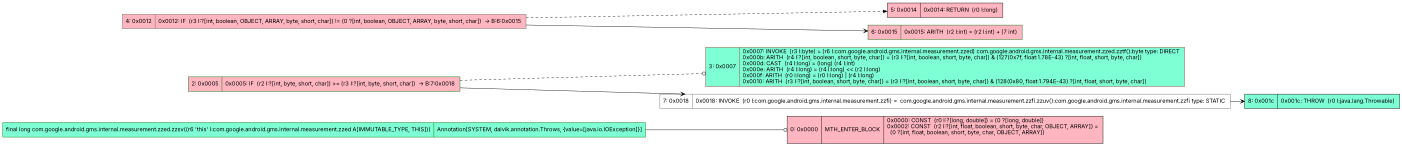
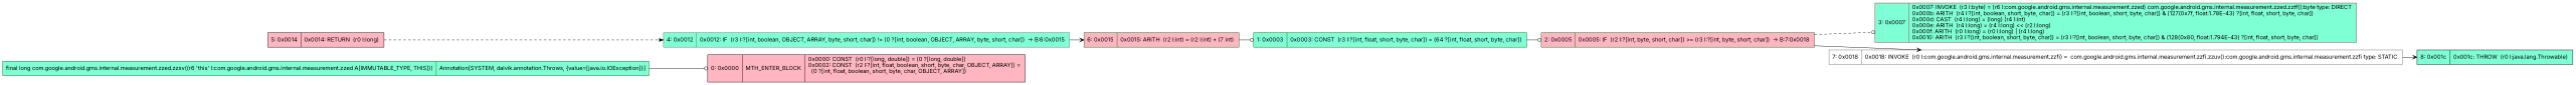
  digraph {
    fontname=Inter
    rankdir=LR
    node [color=darkgreen fillcolor=lightpink fontname=Inter shape=record style=filled]
    edge [arrowhead=odot fontname=Inter]
    n1 [color=black label="{0\:\ 0x0000|MTH_ENTER_BLOCK\l|0x0000: CONST  (r0 I:?[long, double]) = (0 ?[long, double]) \l0x0002: CONST  (r2 I:?[int, float, boolean, short, byte, char, OBJECT, ARRAY]) = \l  (0 ?[int, float, boolean, short, byte, char, OBJECT, ARRAY])\l \l}"]
+   n2 [fillcolor=aquamarine label="{1\:\ 0x0003|0x0003: CONST  (r3 I:?[int, float, short, byte, char]) = (64 ?[int, float, short, byte, char]) \l}"]
    n3 [label="{2\:\ 0x0005|0x0005: IF  (r2 I:?[int, byte, short, char]) \>= (r3 I:?[int, byte, short, char])  \-\> B:7:0x0018 \l}"]
    n4 [color=brown fillcolor=aquamarine label="{3\:\ 0x0007|0x0007: INVOKE  (r3 I:byte) = (r6 I:com.google.android.gms.internal.measurement.zzed) com.google.android.gms.internal.measurement.zzed.zztf():byte type: DIRECT \l0x000b: ARITH  (r4 I:?[int, boolean, short, byte, char]) = (r3 I:?[int, boolean, short, byte, char]) & (127(0x7f, float:1.78E\-43) ?[int, float, short, byte, char]) \l0x000d: CAST  (r4 I:long) = (long) (r4 I:int) \l0x000e: ARITH  (r4 I:long) = (r4 I:long) \<\< (r2 I:long) \l0x000f: ARITH  (r0 I:long) = (r0 I:long) \| (r4 I:long) \l0x0010: ARITH  (r3 I:?[int, boolean, short, byte, char]) = (r3 I:?[int, boolean, short, byte, char]) & (128(0x80, float:1.794E\-43) ?[int, float, short, byte, char]) \l}"]
    n5 [color=gray40 fillcolor=white label="{7\:\ 0x0018|0x0018: INVOKE  (r0 I:com.google.android.gms.internal.measurement.zzfi) =  com.google.android.gms.internal.measurement.zzfi.zzuv():com.google.android.gms.internal.measurement.zzfi type: STATIC \l}"]
    n6 [color=black fillcolor=aquamarine label="{8\:\ 0x001c|0x001c: THROW  (r0 I:java.lang.Throwable) \l}"]
-   n7 [color=gray40 label="{4\:\ 0x0012|0x0012: IF  (r3 I:?[int, boolean, OBJECT, ARRAY, byte, short, char]) != (0 ?[int, boolean, OBJECT, ARRAY, byte, short, char])  \-\> B:6:0x0015 \l}"]
+   n7 [color=gray40 fillcolor=aquamarine label="{4\:\ 0x0012|0x0012: IF  (r3 I:?[int, boolean, OBJECT, ARRAY, byte, short, char]) != (0 ?[int, boolean, OBJECT, ARRAY, byte, short, char])  \-\> B:6:0x0015 \l}"]
    n8 [color=black label="{5\:\ 0x0014|0x0014: RETURN  (r0 I:long) \l}"]
    n9 [label="{6\:\ 0x0015|0x0015: ARITH  (r2 I:int) = (r2 I:int) + (7 int) \l}"]
    n10 [fillcolor=aquamarine label="{final long com.google.android.gms.internal.measurement.zzed.zzsv((r6 'this' I:com.google.android.gms.internal.measurement.zzed A[IMMUTABLE_TYPE, THIS]))  | Annotation[SYSTEM, dalvik.annotation.Throws, \{value=[java.io.IOException]\}]\l}"]
+   n2 -> n3
    n3 -> n4 [style=dashed]
    n3 -> n5 [arrowhead=vee]
    n5 -> n6 [arrowhead=vee]
-   n7 -> n8 [arrowhead=normal style=dashed]
+   n8 -> n7 [arrowhead=normal style=dashed]
    n7 -> n9 [arrowhead=vee]
+   n9 -> n2
    n10 -> n1
  }
